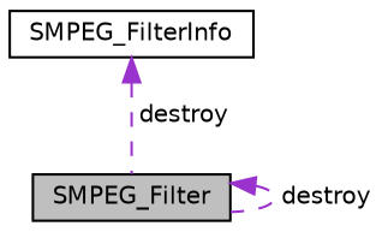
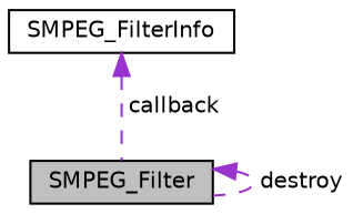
  digraph {
    node [color=black fontname=Helvetica fontsize=10 shape=record style=filled]
    edge [color=darkorchid3 dir=back fontname=Helvetica fontsize=10 labelfontname=Helvetica labelfontsize=10 style=dashed]
    n1 [fillcolor=grey75 fontcolor=black height=0.2 label=SMPEG_Filter width=0.4]
    n2 [fillcolor=white height=0.2 label=SMPEG_FilterInfo width=0.4]
    n1 -> n1 [label=" destroy"]
-   n2 -> n1 [label=" destroy"]
+   n2 -> n1 [label=" callback"]
  }
